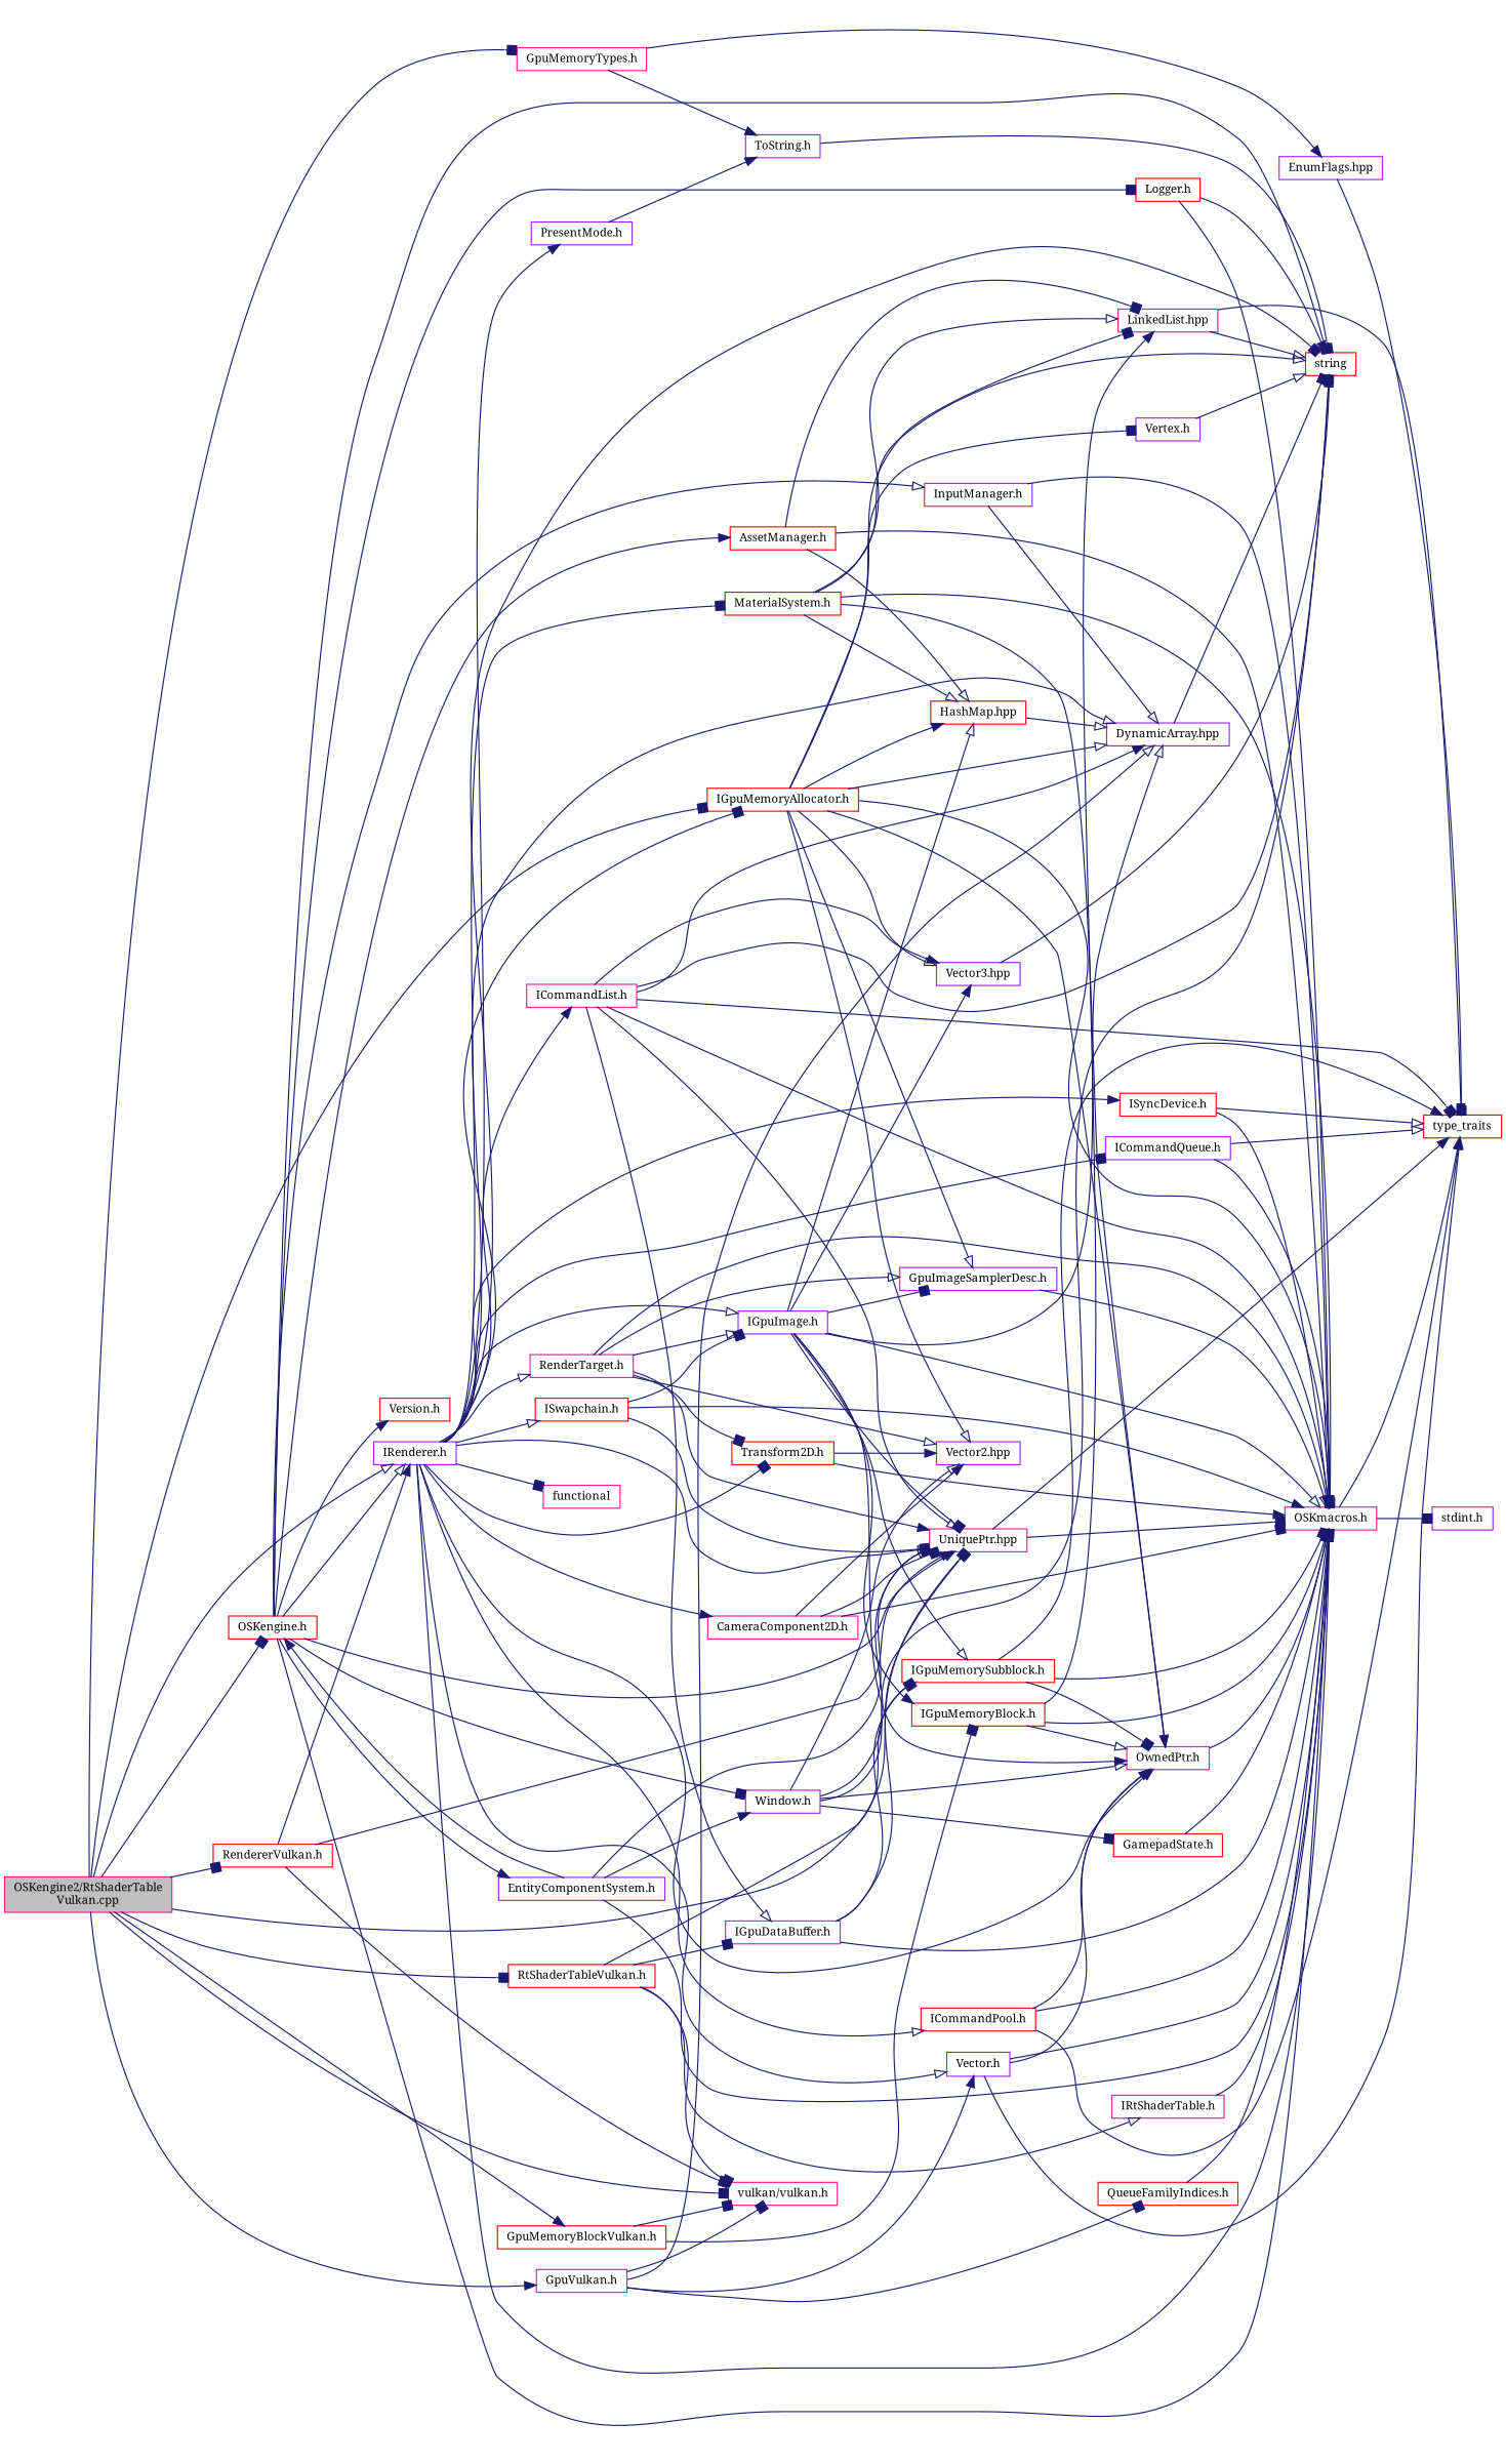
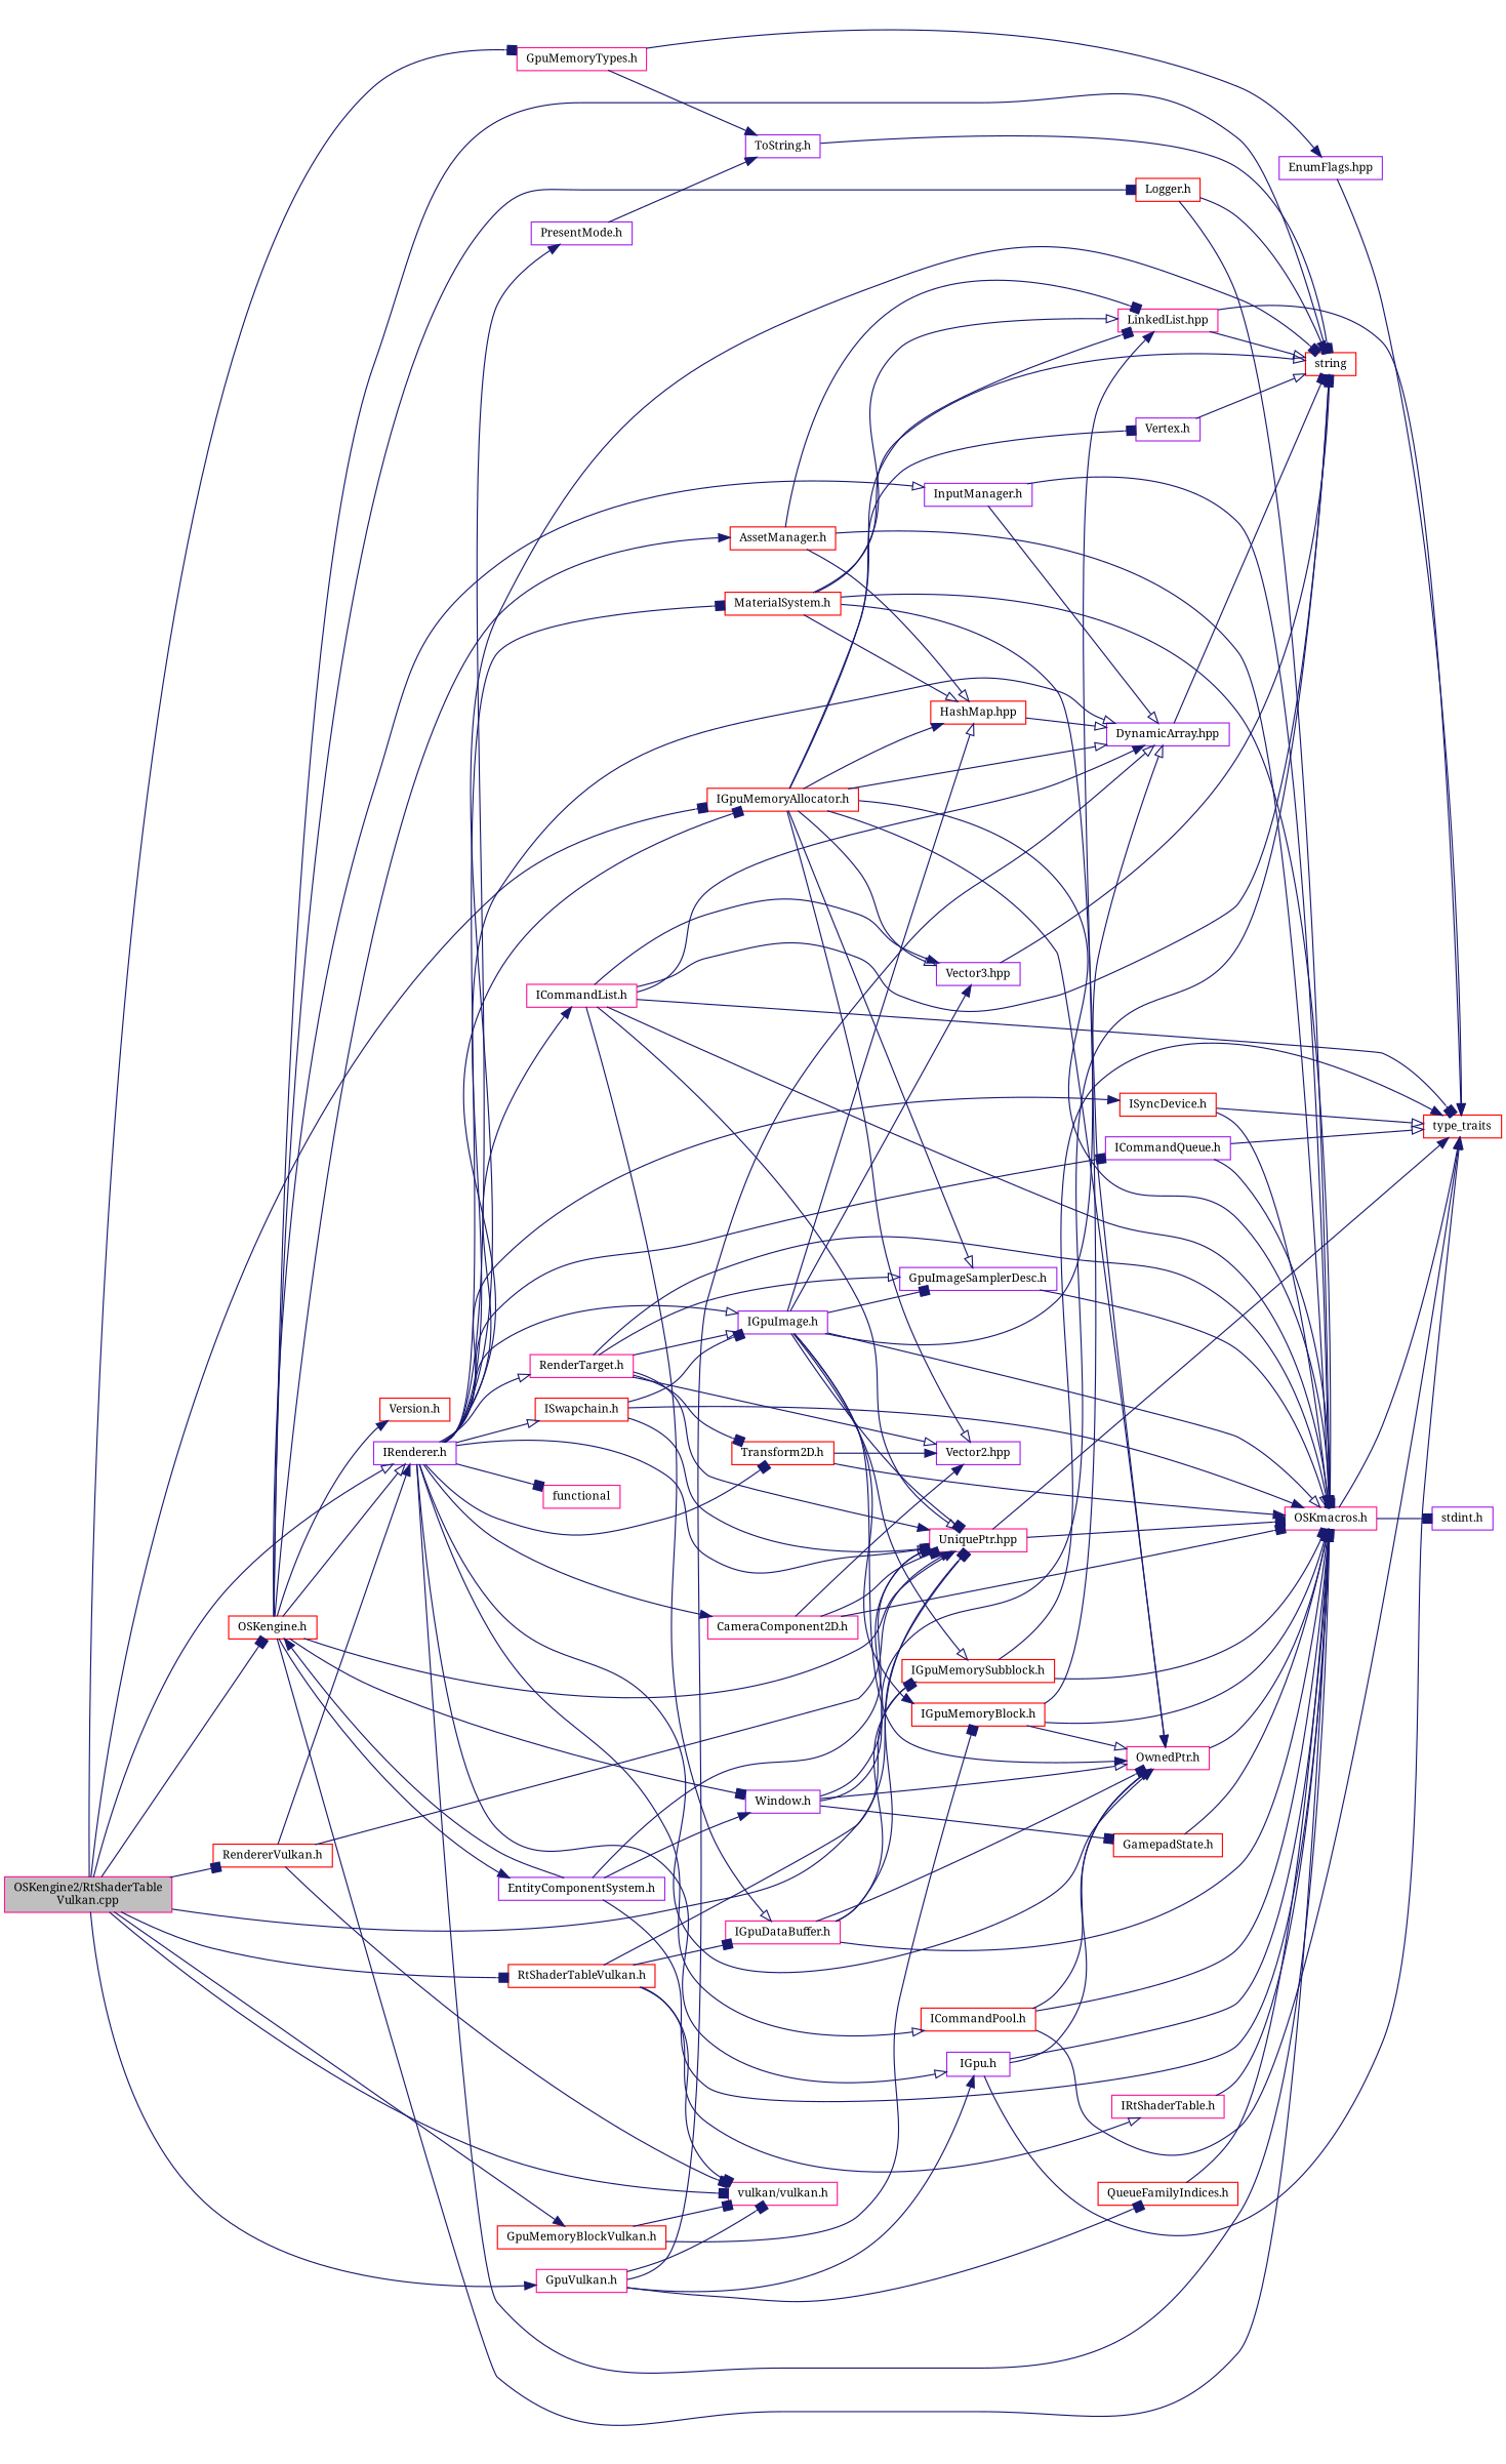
  digraph {
    fontname="Noto Serif"
    rankdir=LR
    node [color=red fillcolor=white fontname="Noto Serif" fontsize=10 shape=record style=filled]
    edge [arrowhead=box color=midnightblue fontname="Noto Serif" fontsize=10 labelfontname=Helvetica labelfontsize=10 style=solid]
    n1 [color=deeppink fillcolor=grey75 fontcolor=black height=0.2 label="OSKengine2/RtShaderTable\lVulkan.cpp" width=0.4]
    n2 [height=0.2 label="RtShaderTableVulkan.h" width=0.4]
    n3 [height=0.2 label="IGpuMemorySubblock.h" width=0.4]
    n4 [color=deeppink height=0.2 label="vulkan/vulkan.h" width=0.4]
    n5 [height=0.2 label="OSKengine.h" width=0.4]
    n6 [color=purple height=0.2 label="IRenderer.h" width=0.4]
    n7 [height=0.2 label="IGpuMemoryAllocator.h" width=0.4]
    n8 [color=deeppink height=0.2 label="GpuVulkan.h" width=0.4]
    n9 [color=deeppink height=0.2 label="GpuMemoryTypes.h" width=0.4]
    n10 [height=0.2 label="RendererVulkan.h" width=0.4]
    n11 [height=0.2 label="GpuMemoryBlockVulkan.h" width=0.4]
    n12 [color=deeppink height=0.2 label="IRtShaderTable.h" width=0.4]
    n13 [color=deeppink height=0.2 label="UniquePtr.hpp" width=0.4]
    n14 [color=deeppink height=0.2 label="IGpuDataBuffer.h" width=0.4]
    n15 [color=deeppink height=0.2 label="OSKmacros.h" width=0.4]
    n16 [height=0.2 label=type_traits width=0.4]
    n17 [height=0.2 label="Version.h" width=0.4]
    n18 [height=0.2 label=string width=0.4]
    n19 [height=0.2 label="Logger.h" width=0.4]
    n20 [color=purple height=0.2 label="Window.h" width=0.4]
    n21 [height=0.2 label="AssetManager.h" width=0.4]
    n22 [color=purple height=0.2 label="EntityComponentSystem.h" width=0.4]
    n23 [color=purple height=0.2 label="InputManager.h" width=0.4]
    n24 [color=deeppink height=0.2 label="OwnedPtr.h" width=0.4]
    n25 [color=purple height=0.2 label="DynamicArray.hpp" width=0.4]
-   n26 [color=purple height=0.2 label="Vector.h" width=0.4]
+   n26 [color=purple height=0.2 label="IGpu.h" width=0.4]
    n27 [color=purple height=0.2 label="ICommandQueue.h" width=0.4]
    n28 [height=0.2 label="ISwapchain.h" width=0.4]
    n29 [color=purple height=0.2 label="IGpuImage.h" width=0.4]
    n30 [height=0.2 label="ISyncDevice.h" width=0.4]
    n31 [color=deeppink height=0.2 label="ICommandList.h" width=0.4]
    n32 [height=0.2 label="ICommandPool.h" width=0.4]
    n33 [color=deeppink height=0.2 label="RenderTarget.h" width=0.4]
    n34 [height=0.2 label="Transform2D.h" width=0.4]
    n35 [height=0.2 label="MaterialSystem.h" width=0.4]
    n36 [color=purple height=0.2 label="PresentMode.h" width=0.4]
    n37 [color=deeppink height=0.2 label="CameraComponent2D.h" width=0.4]
    n38 [color=deeppink height=0.2 label=functional width=0.4]
    n39 [color=purple height=0.2 label="Vector2.hpp" width=0.4]
    n40 [color=purple height=0.2 label="Vector3.hpp" width=0.4]
    n41 [color=purple height=0.2 label="GpuImageSamplerDesc.h" width=0.4]
    n42 [height=0.2 label="HashMap.hpp" width=0.4]
    n43 [color=deeppink height=0.2 label="LinkedList.hpp" width=0.4]
    n44 [color=purple height=0.2 label="Vertex.h" width=0.4]
    n45 [height=0.2 label="QueueFamilyIndices.h" width=0.4]
    n46 [color=purple height=0.2 label="ToString.h" width=0.4]
    n47 [color=purple height=0.2 label="EnumFlags.hpp" width=0.4]
    n48 [height=0.2 label="IGpuMemoryBlock.h" width=0.4]
    n49 [color=purple height=0.2 label="stdint.h" width=0.4]
    n50 [height=0.2 label="GamepadState.h" width=0.4]
    n1 -> n2
    n1 -> n3 [arrowhead=onormal]
    n1 -> n4
    n1 -> n5
    n1 -> n6 [arrowhead=onormal]
    n1 -> n7
    n1 -> n8 [arrowhead=normal]
    n1 -> n9
    n1 -> n10
    n1 -> n11 [arrowhead=normal]
    n2 -> n4
    n2 -> n12 [arrowhead=onormal]
    n2 -> n13
    n2 -> n14
    n3 -> n15
    n3 -> n16 [arrowhead=normal]
    n5 -> n6 [arrowhead=onormal]
    n5 -> n13 [arrowhead=normal]
    n5 -> n15 [arrowhead=normal]
    n5 -> n17 [arrowhead=normal]
    n5 -> n18
    n5 -> n19
    n5 -> n20
    n5 -> n21 [arrowhead=normal]
    n5 -> n22 [arrowhead=normal]
    n5 -> n23 [arrowhead=onormal]
    n6 -> n7
    n6 -> n13 [arrowhead=onormal]
    n6 -> n15 [arrowhead=normal]
    n6 -> n18
    n6 -> n24 [arrowhead=normal]
    n6 -> n25 [arrowhead=onormal]
    n6 -> n26 [arrowhead=onormal]
    n6 -> n27
    n6 -> n28 [arrowhead=onormal]
    n6 -> n29 [arrowhead=onormal]
    n6 -> n30 [arrowhead=normal]
    n6 -> n31 [arrowhead=normal]
    n6 -> n32 [arrowhead=onormal]
    n6 -> n33 [arrowhead=onormal]
    n6 -> n34
    n6 -> n35
    n6 -> n36 [arrowhead=normal]
    n6 -> n37 [arrowhead=normal]
    n6 -> n38
    n7 -> n15 [arrowhead=onormal]
    n7 -> n24 [arrowhead=normal]
    n7 -> n25 [arrowhead=onormal]
    n7 -> n39 [arrowhead=onormal]
    n7 -> n40 [arrowhead=onormal]
    n7 -> n41 [arrowhead=onormal]
    n7 -> n42 [arrowhead=normal]
    n7 -> n43
    n7 -> n44
    n8 -> n4
    n8 -> n25 [arrowhead=onormal]
    n8 -> n26 [arrowhead=normal]
    n8 -> n45
    n9 -> n46 [arrowhead=normal]
    n9 -> n47 [arrowhead=normal]
    n10 -> n4
    n10 -> n6 [arrowhead=normal]
    n10 -> n13 [arrowhead=normal]
    n11 -> n4
    n11 -> n48
    n12 -> n15
    n13 -> n15
    n13 -> n16 [arrowhead=normal]
    n14 -> n3
    n14 -> n13
    n14 -> n15 [arrowhead=onormal]
-   n3 -> n24
+   n14 -> n24
    n15 -> n16 [arrowhead=onormal]
    n15 -> n49
    n19 -> n15
    n19 -> n18 [arrowhead=normal]
    n20 -> n13
    n20 -> n18 [arrowhead=onormal]
    n20 -> n24 [arrowhead=onormal]
-   n20 -> n39 [arrowhead=onormal]
    n20 -> n50
    n21 -> n15 [arrowhead=normal]
    n21 -> n42 [arrowhead=onormal]
    n21 -> n43
    n22 -> n5 [arrowhead=normal]
    n22 -> n13 [arrowhead=onormal]
    n22 -> n15 [arrowhead=onormal]
    n22 -> n20 [arrowhead=normal]
    n23 -> n15 [arrowhead=onormal]
    n23 -> n25 [arrowhead=onormal]
    n24 -> n15
    n25 -> n18
    n26 -> n15
    n26 -> n16 [arrowhead=onormal]
    n26 -> n24 [arrowhead=normal]
    n27 -> n15
    n27 -> n16 [arrowhead=onormal]
    n28 -> n13
    n28 -> n15 [arrowhead=normal]
    n28 -> n29
    n29 -> n3 [arrowhead=onormal]
    n29 -> n13
    n29 -> n15 [arrowhead=onormal]
    n29 -> n24 [arrowhead=normal]
    n29 -> n25 [arrowhead=onormal]
    n29 -> n40 [arrowhead=normal]
    n29 -> n41
    n29 -> n42 [arrowhead=onormal]
    n29 -> n48 [arrowhead=normal]
    n30 -> n15 [arrowhead=normal]
    n30 -> n16 [arrowhead=onormal]
    n31 -> n13 [arrowhead=onormal]
    n31 -> n14 [arrowhead=onormal]
    n31 -> n15 [arrowhead=normal]
    n31 -> n16
    n31 -> n18
    n31 -> n25 [arrowhead=normal]
    n31 -> n40 [arrowhead=normal]
    n32 -> n15 [arrowhead=normal]
    n32 -> n16 [arrowhead=normal]
    n32 -> n24 [arrowhead=onormal]
    n33 -> n13 [arrowhead=normal]
    n33 -> n15 [arrowhead=normal]
    n33 -> n29 [arrowhead=onormal]
    n33 -> n34
    n33 -> n39 [arrowhead=onormal]
    n33 -> n41 [arrowhead=onormal]
    n34 -> n15 [arrowhead=normal]
    n34 -> n39 [arrowhead=normal]
    n35 -> n15 [arrowhead=normal]
    n35 -> n18 [arrowhead=onormal]
    n35 -> n24 [arrowhead=normal]
    n35 -> n42 [arrowhead=onormal]
    n35 -> n43 [arrowhead=onormal]
    n36 -> n46 [arrowhead=normal]
    n37 -> n13
    n37 -> n15
    n37 -> n39 [arrowhead=normal]
    n40 -> n18 [arrowhead=normal]
    n41 -> n15 [arrowhead=onormal]
    n42 -> n25 [arrowhead=onormal]
    n43 -> n16 [arrowhead=normal]
    n43 -> n18 [arrowhead=onormal]
    n44 -> n18 [arrowhead=onormal]
    n45 -> n15 [arrowhead=normal]
    n46 -> n18
-   n47 -> n16
+   n47 -> n16 [arrowhead=normal]
    n48 -> n15 [arrowhead=onormal]
    n48 -> n24 [arrowhead=onormal]
    n48 -> n43 [arrowhead=normal]
    n50 -> n15 [arrowhead=normal]
  }
